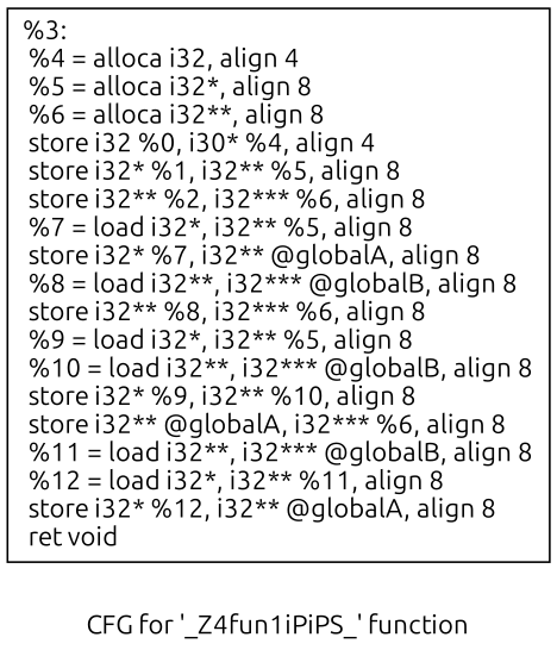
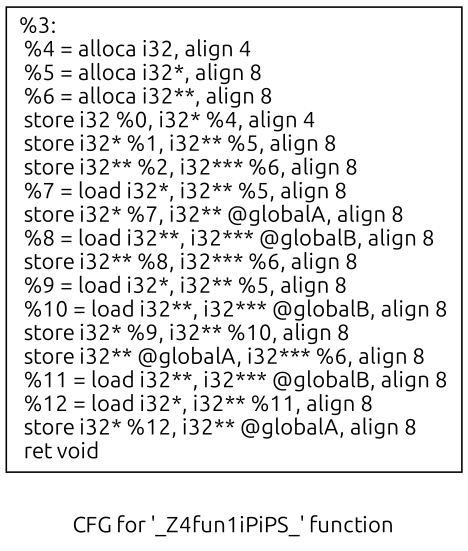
  digraph {
    label="CFG for '_Z4fun1iPiPS_' function"
    fontname=Ubuntu
-   n1 [label="{%3:\l  %4 = alloca i32, align 4\l  %5 = alloca i32*, align 8\l  %6 = alloca i32**, align 8\l  store i32 %0, i30* %4, align 4\l  store i32* %1, i32** %5, align 8\l  store i32** %2, i32*** %6, align 8\l  %7 = load i32*, i32** %5, align 8\l  store i32* %7, i32** @globalA, align 8\l  %8 = load i32**, i32*** @globalB, align 8\l  store i32** %8, i32*** %6, align 8\l  %9 = load i32*, i32** %5, align 8\l  %10 = load i32**, i32*** @globalB, align 8\l  store i32* %9, i32** %10, align 8\l  store i32** @globalA, i32*** %6, align 8\l  %11 = load i32**, i32*** @globalB, align 8\l  %12 = load i32*, i32** %11, align 8\l  store i32* %12, i32** @globalA, align 8\l  ret void\l}" shape=record fontname=Ubuntu]
+   n1 [label="{%3:\l  %4 = alloca i32, align 4\l  %5 = alloca i32*, align 8\l  %6 = alloca i32**, align 8\l  store i32 %0, i32* %4, align 4\l  store i32* %1, i32** %5, align 8\l  store i32** %2, i32*** %6, align 8\l  %7 = load i32*, i32** %5, align 8\l  store i32* %7, i32** @globalA, align 8\l  %8 = load i32**, i32*** @globalB, align 8\l  store i32** %8, i32*** %6, align 8\l  %9 = load i32*, i32** %5, align 8\l  %10 = load i32**, i32*** @globalB, align 8\l  store i32* %9, i32** %10, align 8\l  store i32** @globalA, i32*** %6, align 8\l  %11 = load i32**, i32*** @globalB, align 8\l  %12 = load i32*, i32** %11, align 8\l  store i32* %12, i32** @globalA, align 8\l  ret void\l}" shape=record fontname=Ubuntu]
  }
